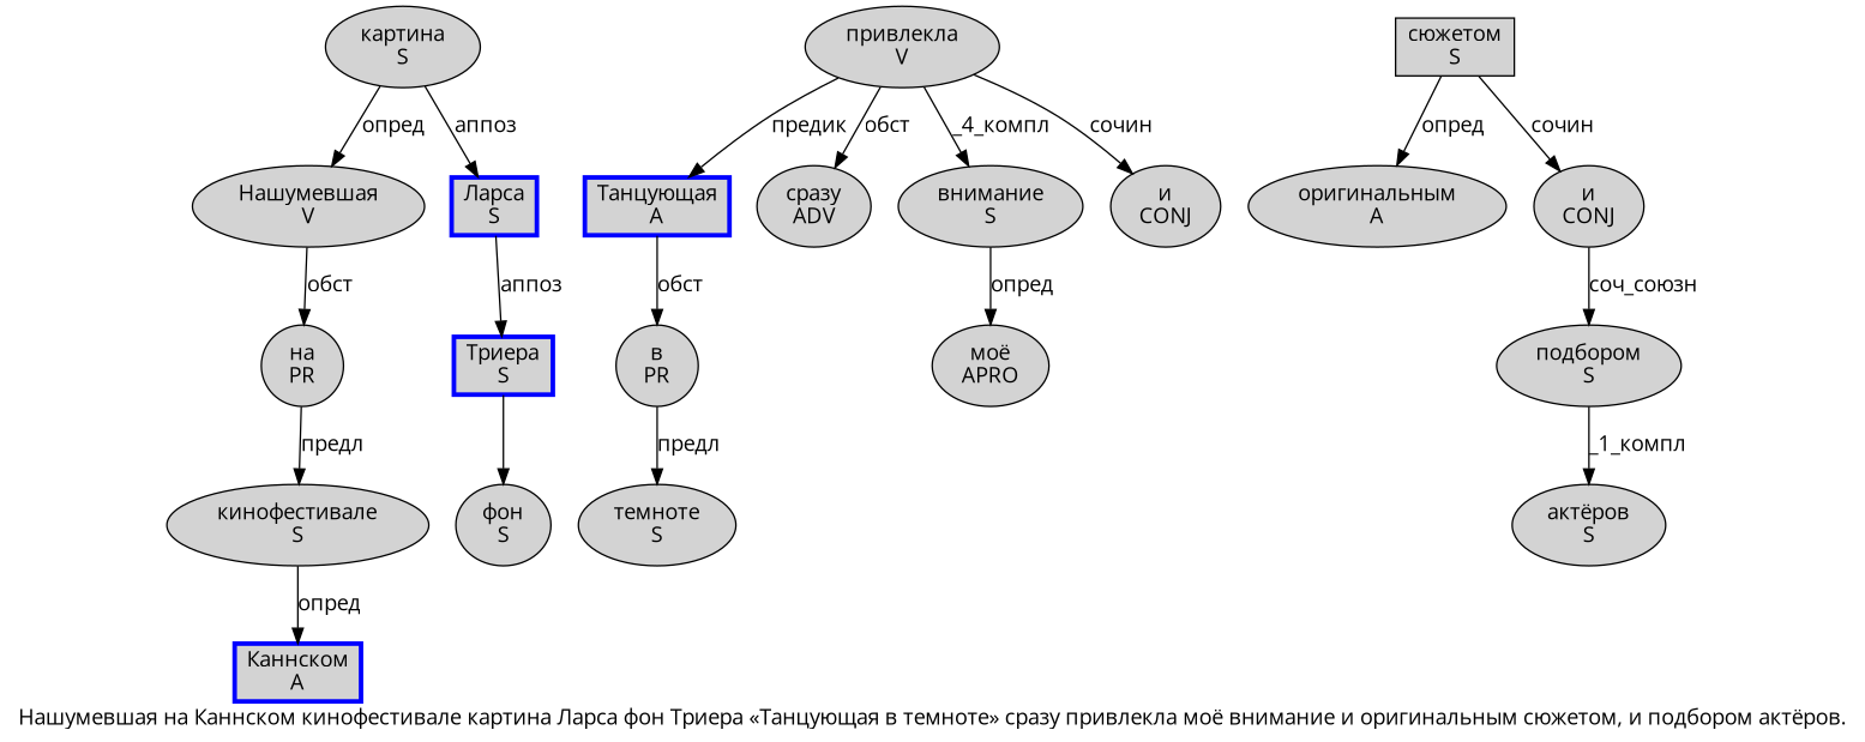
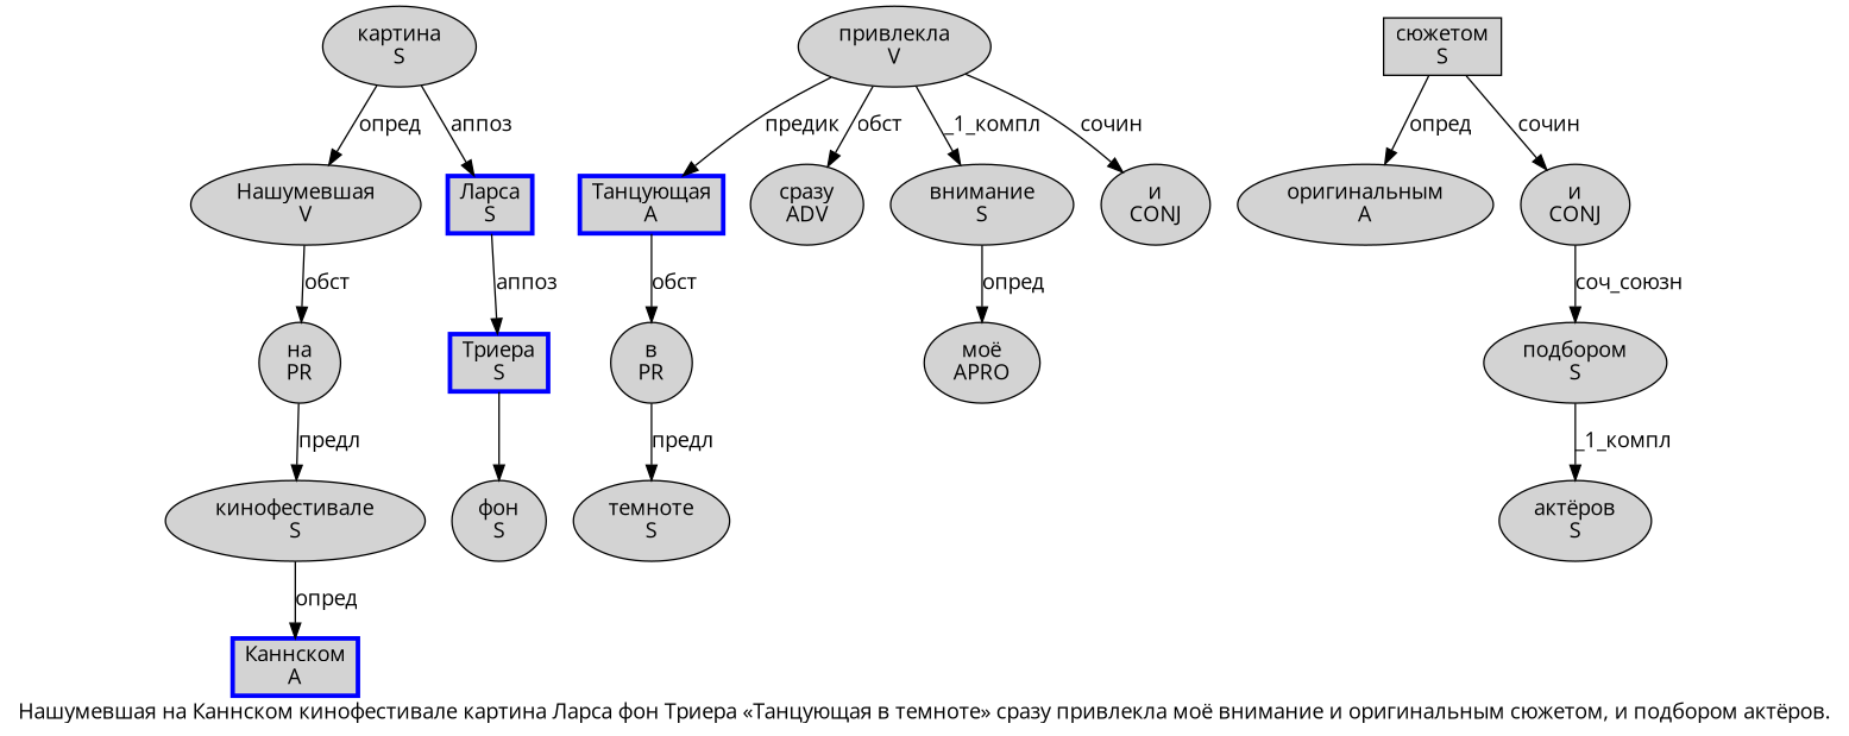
  digraph {
    fontname="Open Sans"
    label="Нашумевшая на Каннском кинофестивале картина Ларса фон Триера «Танцующая в темноте» сразу привлекла моё внимание и оригинальным сюжетом, и подбором актёров."
    node [fillcolor=lightgray fontname="Open Sans" penwidth=1 shape=ellipse style=filled]
    edge [fontname="Open Sans"]
    n1 [label="Нашумевшая\nV"]
    n2 [label="на\nPR"]
    n3 [label="кинофестивале\nS"]
    n4 [color=blue label="Каннском\nA" penwidth=3 shape=box]
    n5 [label="картина\nS"]
    n6 [color=blue label="Ларса\nS" penwidth=3 shape=box]
    n7 [color=blue label="Триера\nS" penwidth=3 shape=box]
    n8 [label="привлекла\nV"]
    n9 [color=blue label="Танцующая\nA" penwidth=3 shape=box]
    n10 [label="сразу\nADV"]
    n11 [label="внимание\nS"]
    n12 [label="и\nCONJ"]
    n13 [label="фон\nS"]
    n14 [label="в\nPR"]
    n15 [label="темноте\nS"]
    n16 [label="моё\nAPRO"]
    n17 [label="оригинальным\nA"]
    n18 [label="сюжетом\nS" shape=box]
    n19 [label="и\nCONJ"]
    n20 [label="подбором\nS"]
    n21 [label="актёров\nS"]
    n1 -> n2 [label="обст"]
    n2 -> n3 [label="предл"]
    n3 -> n4 [label="опред"]
    n5 -> n1 [label="опред"]
    n5 -> n6 [label="аппоз"]
    n6 -> n7 [label="аппоз"]
    n7 -> n13
    n8 -> n9 [label="предик"]
    n8 -> n10 [label="обст"]
-   n8 -> n11 [label="_4_компл"]
+   n8 -> n11 [label="_1_компл"]
    n8 -> n12 [label="сочин"]
    n9 -> n14 [label="обст"]
    n11 -> n16 [label="опред"]
    n14 -> n15 [label="предл"]
    n18 -> n17 [label="опред"]
    n18 -> n19 [label="сочин"]
    n19 -> n20 [label="соч_союзн"]
    n20 -> n21 [label="_1_компл"]
  }
